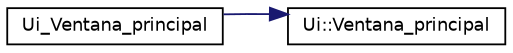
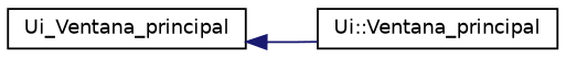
  digraph {
    rankdir=LR
    node [color=black fillcolor=white fontname=Helvetica fontsize=10 shape=record style=filled]
    n1 [height=0.2 label=Ui_Ventana_principal width=0.4]
    n2 [height=0.2 label="Ui::Ventana_principal" width=0.4]
-   n2 -> n1 [color=midnightblue dir=back fontname=Helvetica fontsize=10 labelfontname=Helvetica labelfontsize=10 style=solid]
+   n1 -> n2 [color=midnightblue dir=back fontname=Helvetica fontsize=10 labelfontname=Helvetica labelfontsize=10 style=solid]
  }
